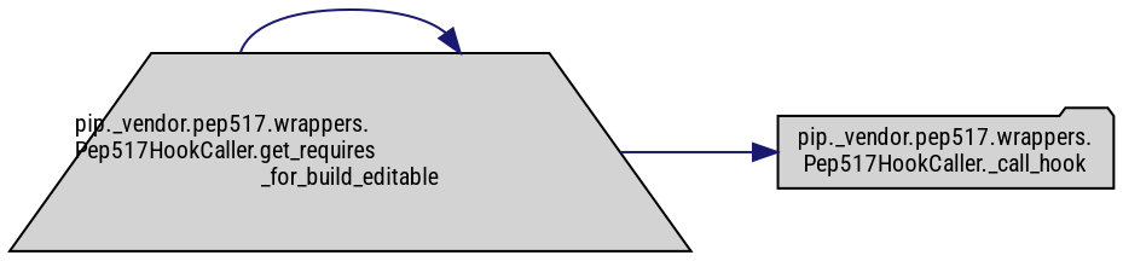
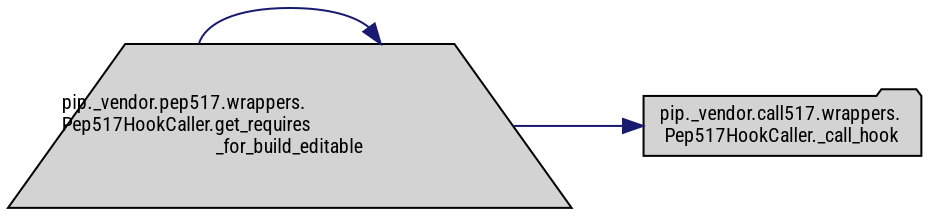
  digraph {
    rankdir=LR
    fontname="Roboto Condensed"
    node [color=black fillcolor=lightgrey fontname="Roboto Condensed" fontsize=10 style=filled]
    edge [color=midnightblue fontname="Roboto Condensed" fontsize=10 labelfontname=Helvetica labelfontsize=10 style=solid]
    n1 [fontcolor=black height=0.2 label="pip._vendor.pep517.wrappers.\lPep517HookCaller.get_requires\l_for_build_editable" shape=trapezium width=0.4]
-   n2 [height=0.2 label="pip._vendor.pep517.wrappers.\lPep517HookCaller._call_hook" shape=folder width=0.4]
+   n2 [height=0.2 label="pip._vendor.call517.wrappers.\lPep517HookCaller._call_hook" shape=folder width=0.4]
    n1 -> n1
    n1 -> n2
  }
